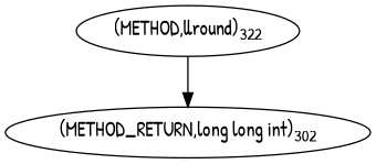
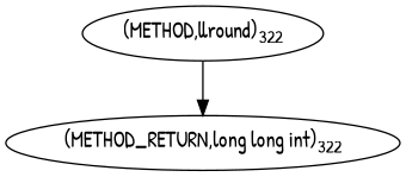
  digraph {
    fontname="Patrick Hand"
    node [fontname="Patrick Hand"]
    n1 [label=<(METHOD,llround)<SUB>322</SUB>>]
-   n2 [label=<(METHOD_RETURN,long long int)<SUB>302</SUB>>]
+   n2 [label=<(METHOD_RETURN,long long int)<SUB>322</SUB>>]
    n1 -> n2 [fontname="Patrick Hand"]
  }
